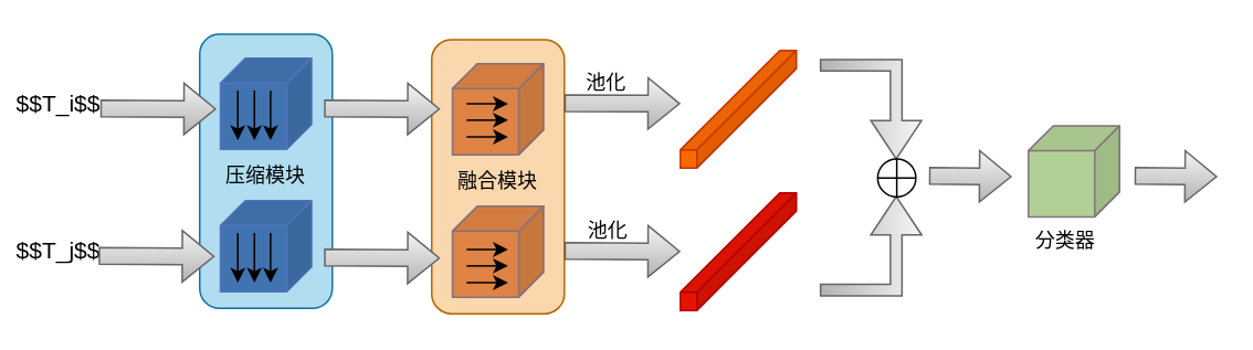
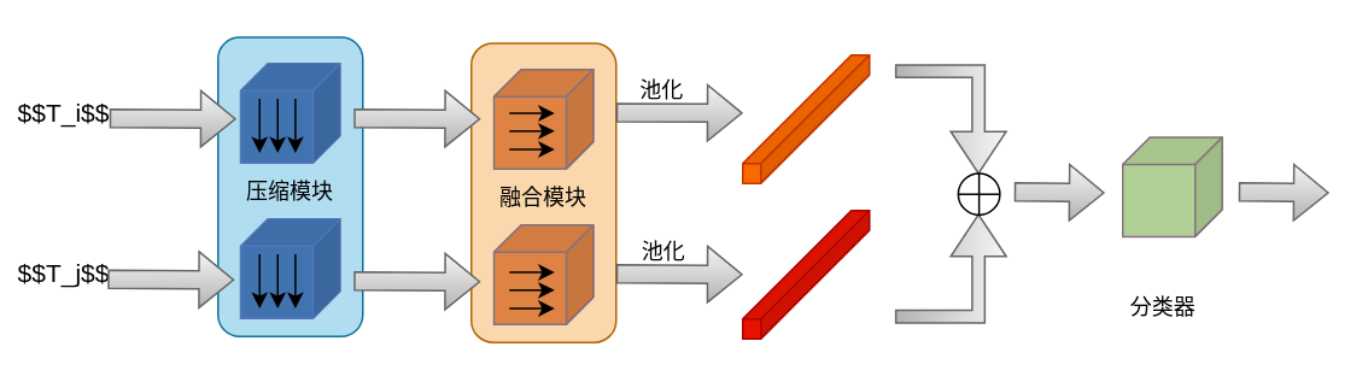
  <mxCell id="0" />
  <mxCell id="1" parent="0" />
  <mxCell id="2" value="$$T_i$$" style="text;html=1;align=center;verticalAlign=middle;whiteSpace=wrap;rounded=0;fontSize=14;" vertex="1" parent="1"><mxGeometry x="20" y="47" width="30" height="30" as="geometry" /></mxCell>
  <mxCell id="3" value="$$T_j$$" style="text;html=1;align=center;verticalAlign=middle;whiteSpace=wrap;rounded=0;fontSize=14;" vertex="1" parent="1"><mxGeometry x="20" y="136.25" width="30" height="30" as="geometry" /></mxCell>
  <mxCell id="4" value="" style="rounded=1;whiteSpace=wrap;html=1;fillColor=#b1ddf0;strokeColor=#10739e;" vertex="1" parent="1"><mxGeometry x="120" y="20" width="80" height="165.5" as="geometry" /></mxCell>
  <mxCell id="5" value="" style="shape=cube;whiteSpace=wrap;html=1;boundedLbl=1;backgroundOutline=1;darkOpacity=0.05;darkOpacity2=0.1;size=15;flipV=0;flipH=1;fillColor=#4273b1;fontColor=#ffffff;strokeColor=#5175bc;gradientColor=none;" vertex="1" parent="1"><mxGeometry x="132.5" y="34.5" width="55" height="55" as="geometry" /></mxCell>
  <mxCell id="6" value="" style="endArrow=classic;html=1;rounded=0;" edge="1" parent="1"><mxGeometry width="50" height="50" relative="1" as="geometry"><mxPoint x="143" y="54" as="sourcePoint" /><mxPoint x="143" y="84" as="targetPoint" /></mxGeometry></mxCell>
  <mxCell id="7" value="" style="endArrow=classic;html=1;rounded=0;" edge="1" parent="1"><mxGeometry width="50" height="50" relative="1" as="geometry"><mxPoint x="153" y="54" as="sourcePoint" /><mxPoint x="153" y="84" as="targetPoint" /></mxGeometry></mxCell>
  <mxCell id="8" value="" style="endArrow=classic;html=1;rounded=0;" edge="1" parent="1"><mxGeometry width="50" height="50" relative="1" as="geometry"><mxPoint x="162.75" y="54" as="sourcePoint" /><mxPoint x="162.75" y="84" as="targetPoint" /></mxGeometry></mxCell>
  <mxCell id="9" value="" style="shape=cube;whiteSpace=wrap;html=1;boundedLbl=1;backgroundOutline=1;darkOpacity=0.05;darkOpacity2=0.1;size=15;flipV=0;flipH=1;fillColor=#4273b1;fontColor=#ffffff;strokeColor=#5175bc;gradientColor=none;" vertex="1" parent="1"><mxGeometry x="132.5" y="120.5" width="55" height="55" as="geometry" /></mxCell>
  <mxCell id="10" value="" style="endArrow=classic;html=1;rounded=0;" edge="1" parent="1"><mxGeometry width="50" height="50" relative="1" as="geometry"><mxPoint x="143" y="140" as="sourcePoint" /><mxPoint x="143" y="170" as="targetPoint" /></mxGeometry></mxCell>
  <mxCell id="11" value="" style="endArrow=classic;html=1;rounded=0;" edge="1" parent="1"><mxGeometry width="50" height="50" relative="1" as="geometry"><mxPoint x="153" y="140" as="sourcePoint" /><mxPoint x="153" y="170" as="targetPoint" /></mxGeometry></mxCell>
  <mxCell id="12" value="" style="endArrow=classic;html=1;rounded=0;" edge="1" parent="1"><mxGeometry width="50" height="50" relative="1" as="geometry"><mxPoint x="162.75" y="140" as="sourcePoint" /><mxPoint x="162.75" y="170" as="targetPoint" /></mxGeometry></mxCell>
  <mxCell id="13" value="压缩模块" style="text;html=1;align=center;verticalAlign=middle;whiteSpace=wrap;rounded=0;" vertex="1" parent="1"><mxGeometry x="130" y="91" width="60" height="30" as="geometry" /></mxCell>
  <mxCell id="14" value="" style="rounded=1;whiteSpace=wrap;html=1;fillColor=#fad7ac;strokeColor=#b46504;" vertex="1" parent="1"><mxGeometry x="260" y="23.25" width="80" height="165.5" as="geometry" /></mxCell>
  <mxCell id="15" value="" style="shape=cube;whiteSpace=wrap;html=1;boundedLbl=1;backgroundOutline=1;darkOpacity=0.05;darkOpacity2=0.1;size=15;flipV=0;flipH=1;fillColor=#de8344;strokeColor=#85727f;" vertex="1" parent="1"><mxGeometry x="272.5" y="37.75" width="55" height="55" as="geometry" /></mxCell>
  <mxCell id="16" value="" style="shape=cube;whiteSpace=wrap;html=1;boundedLbl=1;backgroundOutline=1;darkOpacity=0.05;darkOpacity2=0.1;size=15;flipV=0;flipH=1;fillColor=#de8344;strokeColor=#85727f;" vertex="1" parent="1"><mxGeometry x="272.5" y="123.75" width="55" height="55" as="geometry" /></mxCell>
  <mxCell id="17" value="融合模块" style="text;html=1;align=center;verticalAlign=middle;whiteSpace=wrap;rounded=0;" vertex="1" parent="1"><mxGeometry x="270" y="94.25" width="60" height="30" as="geometry" /></mxCell>
  <mxCell id="18" value="" style="shape=cube;whiteSpace=wrap;html=1;boundedLbl=1;backgroundOutline=1;darkOpacity=0.05;darkOpacity2=0.1;flipV=0;flipH=1;size=60;fillColor=#fa6800;fontColor=#000000;strokeColor=#C73500;" vertex="1" parent="1"><mxGeometry x="410" y="29.75" width="70" height="71" as="geometry" /></mxCell>
  <mxCell id="19" value="" style="shape=cube;whiteSpace=wrap;html=1;boundedLbl=1;backgroundOutline=1;darkOpacity=0.05;darkOpacity2=0.1;flipV=0;flipH=1;size=60;fillColor=#e51400;fontColor=#ffffff;strokeColor=#B20000;" vertex="1" parent="1"><mxGeometry x="410" y="115.75" width="70" height="71" as="geometry" /></mxCell>
  <mxCell id="20" value="" style="shape=flexArrow;endArrow=classic;html=1;rounded=0;fillColor=#f5f5f5;gradientColor=#b3b3b3;strokeColor=#666666;" edge="1" parent="1"><mxGeometry width="50" height="50" relative="1" as="geometry"><mxPoint x="60" y="64.91" as="sourcePoint" /><mxPoint x="130" y="65.16" as="targetPoint" /></mxGeometry></mxCell>
  <mxCell id="21" value="" style="shape=flexArrow;endArrow=classic;html=1;rounded=0;fillColor=#f5f5f5;gradientColor=#b3b3b3;strokeColor=#666666;" edge="1" parent="1"><mxGeometry width="50" height="50" relative="1" as="geometry"><mxPoint x="59" y="153.91" as="sourcePoint" /><mxPoint x="129" y="154.16" as="targetPoint" /></mxGeometry></mxCell>
  <mxCell id="22" value="" style="shape=flexArrow;endArrow=classic;html=1;rounded=0;fillColor=#f5f5f5;gradientColor=#b3b3b3;strokeColor=#666666;" edge="1" parent="1"><mxGeometry width="50" height="50" relative="1" as="geometry"><mxPoint x="195" y="64.91" as="sourcePoint" /><mxPoint x="265" y="65.16" as="targetPoint" /></mxGeometry></mxCell>
  <mxCell id="23" value="" style="shape=flexArrow;endArrow=classic;html=1;rounded=0;fillColor=#f5f5f5;gradientColor=#b3b3b3;strokeColor=#666666;" edge="1" parent="1"><mxGeometry width="50" height="50" relative="1" as="geometry"><mxPoint x="195" y="154.91" as="sourcePoint" /><mxPoint x="265" y="155.16" as="targetPoint" /></mxGeometry></mxCell>
  <mxCell id="24" value="" style="endArrow=classic;html=1;rounded=0;" edge="1" parent="1"><mxGeometry width="50" height="50" relative="1" as="geometry"><mxPoint x="281" y="62" as="sourcePoint" /><mxPoint x="306" y="62" as="targetPoint" /></mxGeometry></mxCell>
  <mxCell id="25" value="" style="endArrow=classic;html=1;rounded=0;" edge="1" parent="1"><mxGeometry width="50" height="50" relative="1" as="geometry"><mxPoint x="281" y="71.9" as="sourcePoint" /><mxPoint x="306" y="71.9" as="targetPoint" /></mxGeometry></mxCell>
  <mxCell id="26" value="" style="endArrow=classic;html=1;rounded=0;" edge="1" parent="1"><mxGeometry width="50" height="50" relative="1" as="geometry"><mxPoint x="281" y="82" as="sourcePoint" /><mxPoint x="306" y="82" as="targetPoint" /></mxGeometry></mxCell>
  <mxCell id="27" value="" style="endArrow=classic;html=1;rounded=0;" edge="1" parent="1"><mxGeometry width="50" height="50" relative="1" as="geometry"><mxPoint x="281" y="150" as="sourcePoint" /><mxPoint x="306" y="150" as="targetPoint" /></mxGeometry></mxCell>
  <mxCell id="28" value="" style="endArrow=classic;html=1;rounded=0;" edge="1" parent="1"><mxGeometry width="50" height="50" relative="1" as="geometry"><mxPoint x="281" y="159.9" as="sourcePoint" /><mxPoint x="306" y="159.9" as="targetPoint" /></mxGeometry></mxCell>
  <mxCell id="29" value="" style="endArrow=classic;html=1;rounded=0;" edge="1" parent="1"><mxGeometry width="50" height="50" relative="1" as="geometry"><mxPoint x="281" y="170" as="sourcePoint" /><mxPoint x="306" y="170" as="targetPoint" /></mxGeometry></mxCell>
  <mxCell id="30" value="" style="shape=flexArrow;endArrow=classic;html=1;rounded=0;fillColor=#f5f5f5;gradientColor=#b3b3b3;strokeColor=#666666;" edge="1" parent="1"><mxGeometry width="50" height="50" relative="1" as="geometry"><mxPoint x="340" y="61.66" as="sourcePoint" /><mxPoint x="410" y="61.91" as="targetPoint" /></mxGeometry></mxCell>
  <mxCell id="31" value="" style="shape=flexArrow;endArrow=classic;html=1;rounded=0;fillColor=#f5f5f5;gradientColor=#b3b3b3;strokeColor=#666666;" edge="1" parent="1"><mxGeometry width="50" height="50" relative="1" as="geometry"><mxPoint x="340" y="150.91" as="sourcePoint" /><mxPoint x="410" y="151.16" as="targetPoint" /></mxGeometry></mxCell>
  <mxCell id="32" value="池化" style="text;html=1;align=center;verticalAlign=middle;resizable=0;points=[];autosize=1;strokeColor=none;fillColor=none;" vertex="1" parent="1"><mxGeometry x="340" y="34.5" width="50" height="30" as="geometry" /></mxCell>
  <mxCell id="33" value="池化" style="text;html=1;align=center;verticalAlign=middle;resizable=0;points=[];autosize=1;strokeColor=none;fillColor=none;" vertex="1" parent="1"><mxGeometry x="341" y="124.25" width="50" height="30" as="geometry" /></mxCell>
  <mxCell id="34" value="" style="html=1;shadow=0;dashed=0;align=center;verticalAlign=middle;shape=mxgraph.arrows2.bendArrow;dy=3.49;dx=23.16;notch=0;arrowHead=30.67;rounded=0;rotation=90;strokeColor=#666666;fontFamily=Helvetica;fontSize=11;fontColor=default;labelBackgroundColor=default;fillColor=#f5f5f5;gradientColor=#b3b3b3;" vertex="1" parent="1"><mxGeometry x="495.08" y="34.75" width="60" height="61" as="geometry" /></mxCell>
  <mxCell id="35" value="" style="html=1;shadow=0;dashed=0;align=center;verticalAlign=middle;shape=mxgraph.arrows2.bendArrow;dy=3.49;dx=23.16;notch=0;arrowHead=30.67;rounded=0;rotation=90;flipV=0;flipH=1;strokeColor=#666666;fontFamily=Helvetica;fontSize=11;fontColor=default;labelBackgroundColor=default;fillColor=#f5f5f5;gradientColor=#b3b3b3;" vertex="1" parent="1"><mxGeometry x="495.08" y="117.5" width="60" height="61" as="geometry" /></mxCell>
  <mxCell id="36" value="" style="shape=orEllipse;perimeter=ellipsePerimeter;whiteSpace=wrap;html=1;backgroundOutline=1;" vertex="1" parent="1"><mxGeometry x="529.08" y="95.25" width="23" height="23" as="geometry" /></mxCell>
  <mxCell id="37" value="" style="shape=flexArrow;endArrow=classic;html=1;rounded=0;fillColor=#f5f5f5;gradientColor=#b3b3b3;strokeColor=#666666;" edge="1" parent="1"><mxGeometry width="50" height="50" relative="1" as="geometry"><mxPoint x="560" y="105.58" as="sourcePoint" /><mxPoint x="610" y="106" as="targetPoint" /></mxGeometry></mxCell>
  <mxCell id="38" value="" style="shape=cube;whiteSpace=wrap;html=1;boundedLbl=1;backgroundOutline=1;darkOpacity=0.05;darkOpacity2=0.1;size=15;flipV=0;flipH=1;fillColor=#b1d095;strokeColor=#85727f;align=center;verticalAlign=middle;fontFamily=Helvetica;fontSize=12;fontColor=default;gradientColor=none;" vertex="1" parent="1"><mxGeometry x="620" y="75.25" width="55" height="55" as="geometry" /></mxCell>
- <mxCell id="39" value="分类器" style="text;html=1;align=center;verticalAlign=middle;whiteSpace=wrap;rounded=0;" vertex="1" parent="1"><mxGeometry x="610" y="130.25" width="65" height="30" as="geometry" /></mxCell>
+ <mxCell id="39" value="分类器" style="text;html=1;align=center;verticalAlign=middle;whiteSpace=wrap;rounded=0;" vertex="1" parent="1"><mxGeometry x="610" y="155.25" width="65" height="30" as="geometry" /></mxCell>
  <mxCell id="40" value="" style="shape=flexArrow;endArrow=classic;html=1;rounded=0;fillColor=#f5f5f5;gradientColor=#b3b3b3;strokeColor=#666666;" edge="1" parent="1"><mxGeometry width="50" height="50" relative="1" as="geometry"><mxPoint x="684" y="105.58" as="sourcePoint" /><mxPoint x="734" y="106" as="targetPoint" /></mxGeometry></mxCell>
